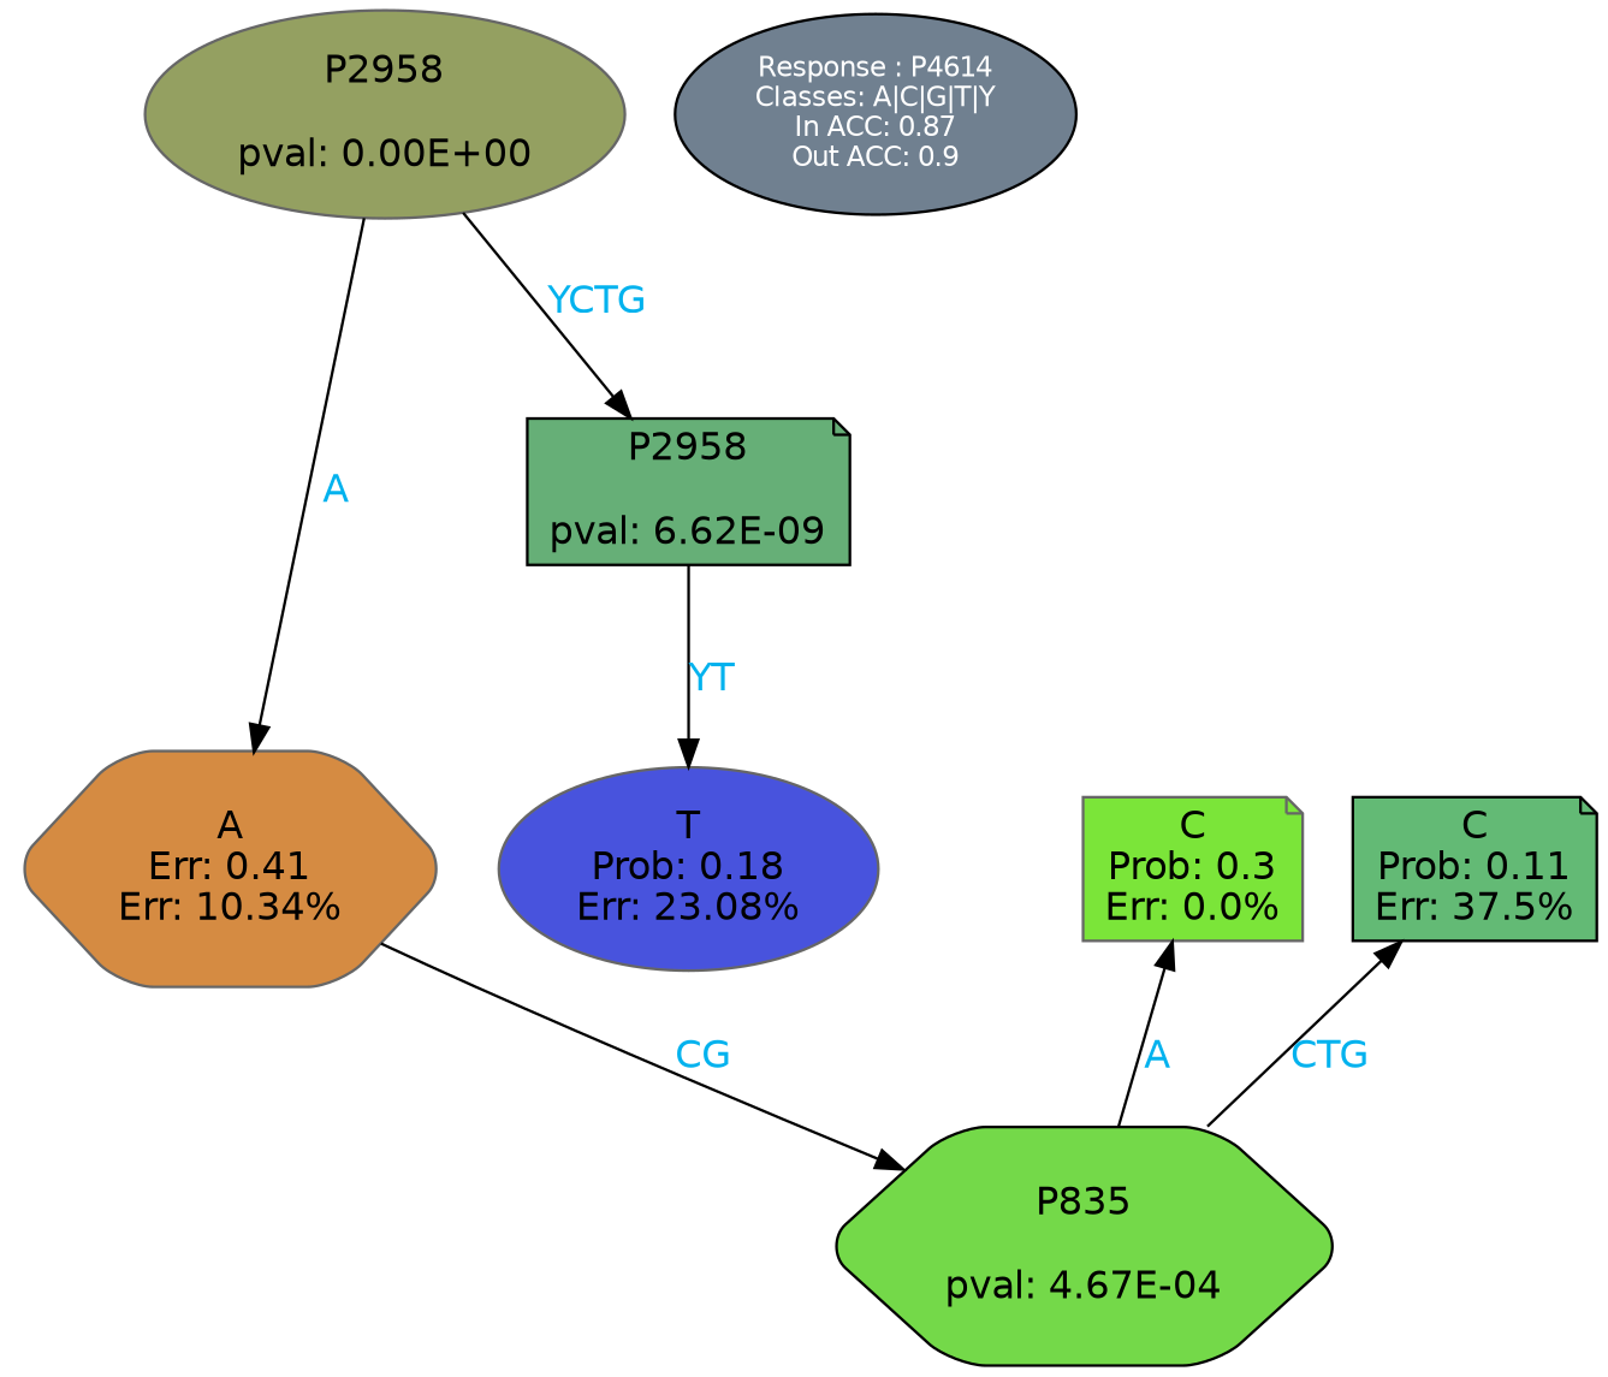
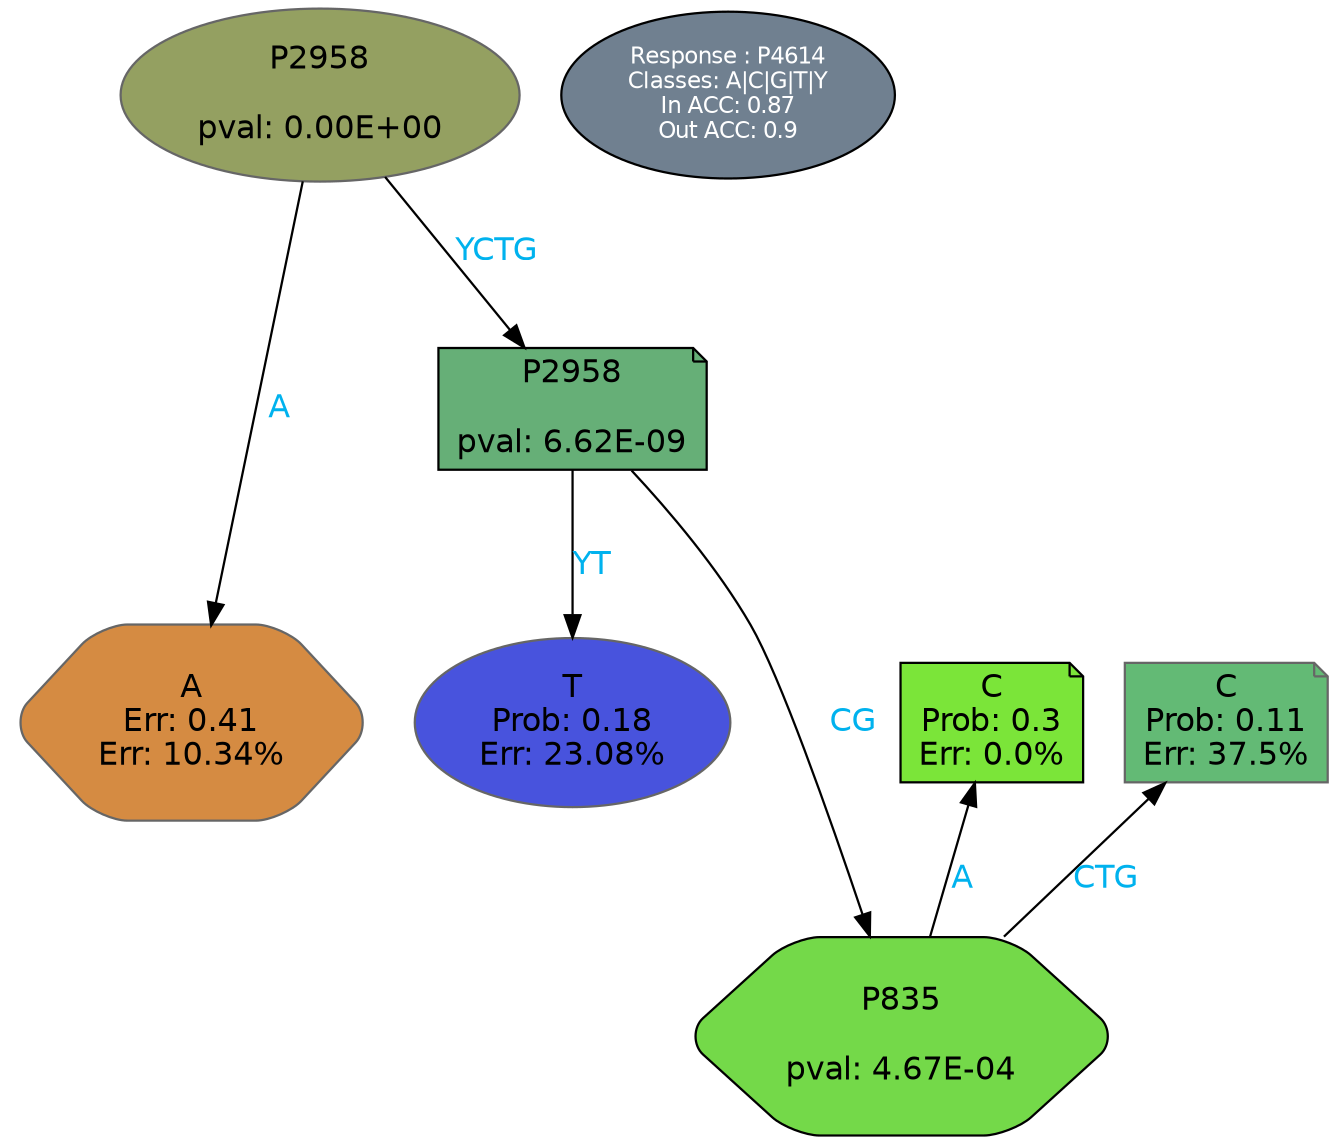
  digraph {
    ranksep=equally
    splines=polylines
    node [color=gray40 fontname=helvetica shape=ellipse style="filled, rounded"]
    edge [fontcolor=deepskyblue2 fontname=helvetica]
    n1 [fillcolor="#d58b42" label="A\nErr: 0.41\nErr: 10.34%" shape=hexagon]
    n2 [fillcolor="#4853dd" label="T\nProb: 0.18\nErr: 23.08%"]
-   n3 [fillcolor="#7be539" label="C\nProb: 0.3\nErr: 0.0%" shape=note]
-   n4 [color=black fillcolor="#63ba75" label="C\nProb: 0.11\nErr: 37.5%" shape=note]
+   n3 [color=black fillcolor="#7be539" label="C\nProb: 0.3\nErr: 0.0%" shape=note]
+   n4 [fillcolor="#63ba75" label="C\nProb: 0.11\nErr: 37.5%" shape=note]
    n5 [align=left color=black fillcolor=slategray fontcolor=white fontsize=10 label="Response : P4614\nClasses: A|C|G|T|Y\nIn ACC: 0.87\nOut ACC: 0.9\n" style=filled]
    n6 [fillcolor="#94a061" label="P2958\n\npval: 0.00E+00"]
    n7 [color=black fillcolor="#66af77" label="P2958\n\npval: 6.62E-09" shape=note]
    n8 [color=black fillcolor="#74d949" label="P835\n\npval: 4.67E-04" shape=hexagon]
    subgraph sub_1 {
      rank=same
      n1
      n2
      n3
      n4
    }
    subgraph sub_2 {
      rank=same
      n5
      n6
    }
    n6 -> n1 [label=A]
    n6 -> n7 [label=YCTG]
    n7 -> n2 [label=YT]
-   n1 -> n8 [label=CG]
+   n7 -> n8 [label=CG]
    n8 -> n3 [label=A]
    n8 -> n4 [label=CTG]
  }
